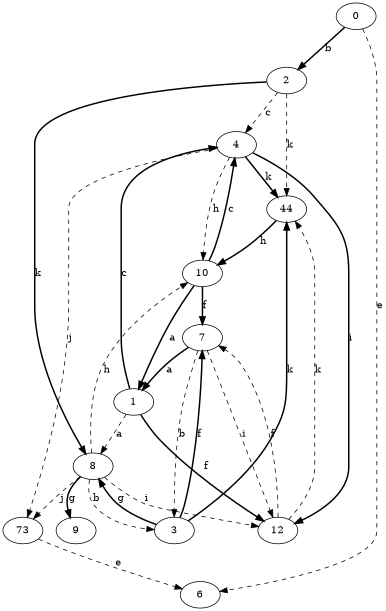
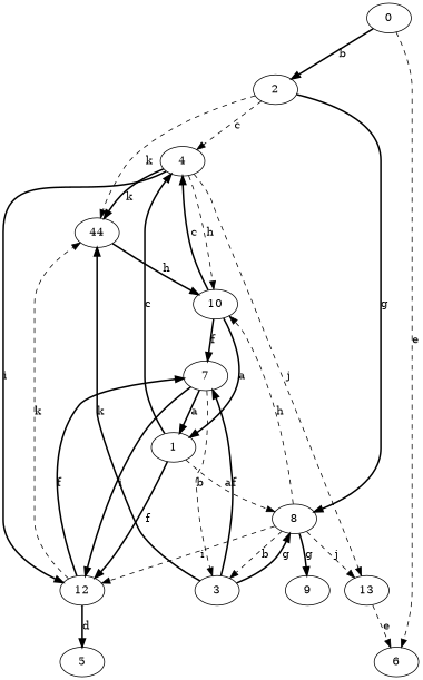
  strict digraph {
    edge [style=bold]
    0
    2
    6
    4
    8
    n6 [label=44]
    1
    12
    10
-   13 [label=73]
+   13
    7
+   5
    3
    9
    0 -> 2 [label=b]
    0 -> 6 [label=e style=dashed]
    2 -> 4 [label=c style=dashed]
-   2 -> 8 [label=k]
+   2 -> 8 [label=g]
    2 -> n6 [label=k style=dashed]
    4 -> n6 [label=k]
    4 -> 12 [label=i]
    4 -> 10 [label=h style=dashed]
    4 -> 13 [label=j style=dashed]
    8 -> 12 [label=i style=dashed]
    8 -> 10 [label=h style=dashed]
    8 -> 13 [label=j style=dashed]
    8 -> 3 [label=b style=dashed]
    8 -> 9 [label=g]
    n6 -> 10 [label=h]
    1 -> 4 [label=c]
    1 -> 8 [label=a style=dashed]
    1 -> 12 [label=f]
    12 -> n6 [label=k style=dashed]
-   12 -> 7 [label=f style=dashed]
+   12 -> 7 [label=f]
+   12 -> 5 [label=d]
    10 -> 4 [label=c]
    10 -> 1 [label=a]
    10 -> 7 [label=f]
    13 -> 6 [label=e style=dashed]
    7 -> 1 [label=a]
-   7 -> 12 [label=i style=dashed]
+   7 -> 12 [label=i]
    7 -> 3 [label=b style=dashed]
    3 -> 8 [label=g]
    3 -> n6 [label=k]
    3 -> 7 [label=f]
  }
